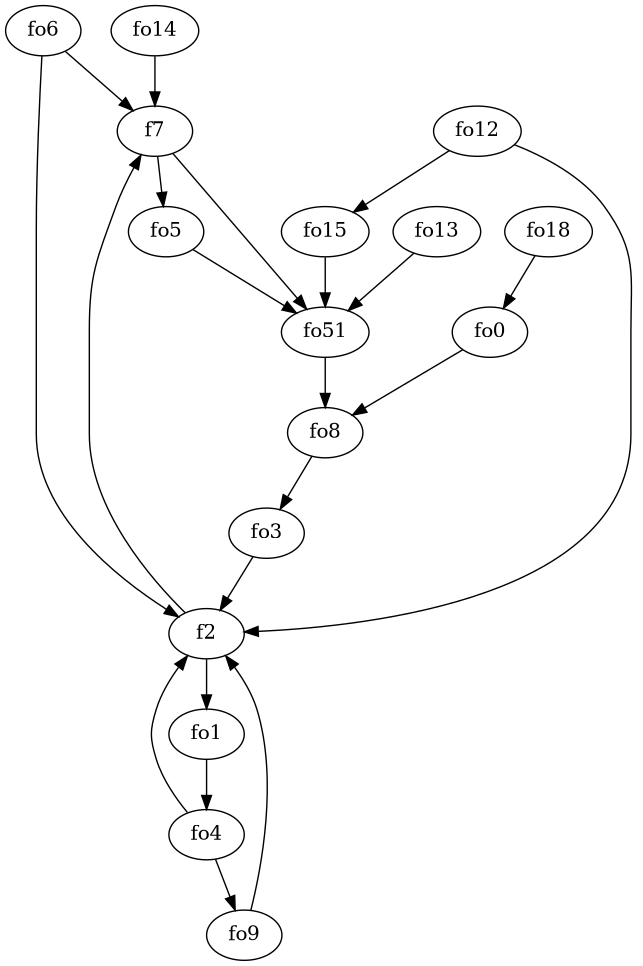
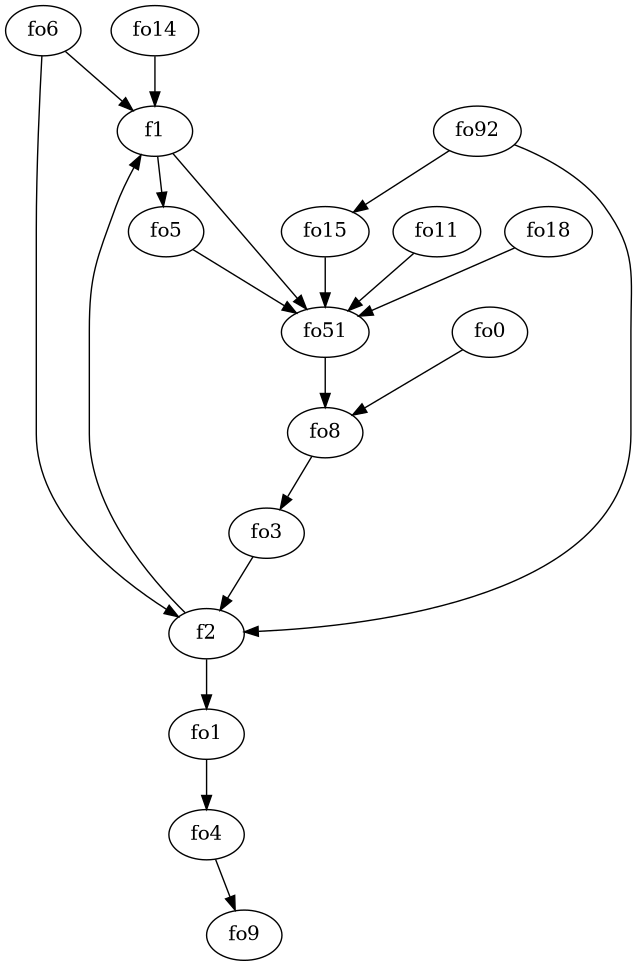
  strict digraph {
    edge [weight=2]
-   f1 [label=f7]
+   f1
    fo5
    n3 [label=fo51]
    fo8
    f2
    fo1
    fo4
    fo9
    fo3
    fo6
    n11 [label=fo0]
    n12 [label=fo18]
-   fo12
+   fo12 [label=fo92]
    fo15
-   fo13
+   fo13 [label=fo11]
    fo14
    f1 -> fo5
    f1 -> n3
    fo5 -> n3
    n3 -> fo8
    fo8 -> fo3
    f2 -> f1
    f2 -> fo1
    fo1 -> fo4
-   fo4 -> f2
    fo4 -> fo9
-   fo9 -> f2
    fo3 -> f2
    fo6 -> f1
    fo6 -> f2
    n11 -> fo8
-   n12 -> n11
+   n12 -> n3
    fo12 -> f2
    fo12 -> fo15
    fo15 -> n3
    fo13 -> n3
    fo14 -> f1
  }
